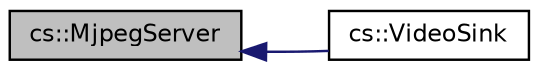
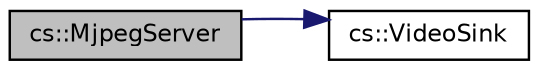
  digraph {
    rankdir=LR
    node [color=black fontname=Helvetica fontsize=10 shape=record style=filled]
    n1 [fillcolor=grey75 fontcolor=black height=0.2 label="cs::MjpegServer" width=0.4]
    n2 [fillcolor=white height=0.2 label="cs::VideoSink" width=0.4]
-   n1 -> n2 [color=midnightblue dir=back fontname=Helvetica fontsize=10 labelfontname=Helvetica labelfontsize=10 style=solid]
+   n2 -> n1 [color=midnightblue dir=back fontname=Helvetica fontsize=10 labelfontname=Helvetica labelfontsize=10 style=solid]
  }
